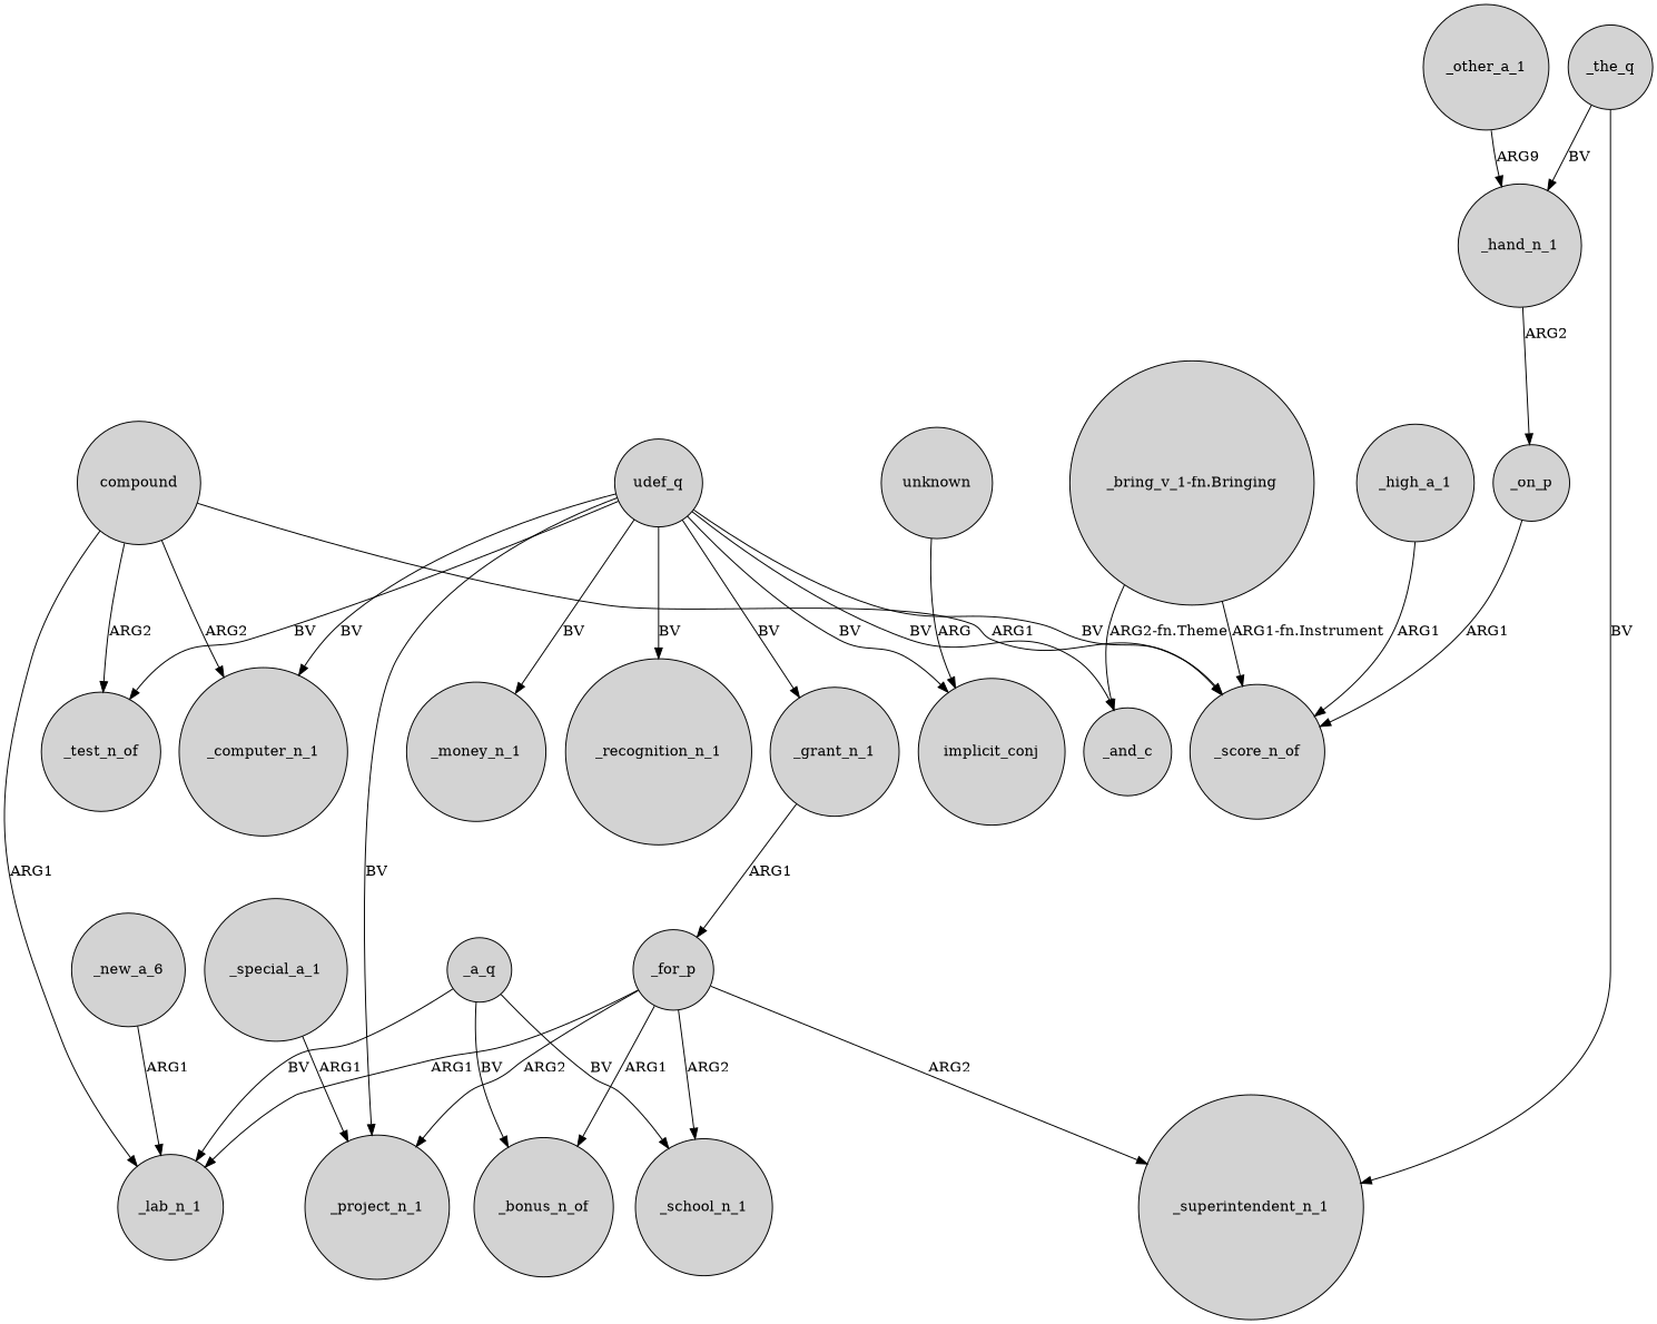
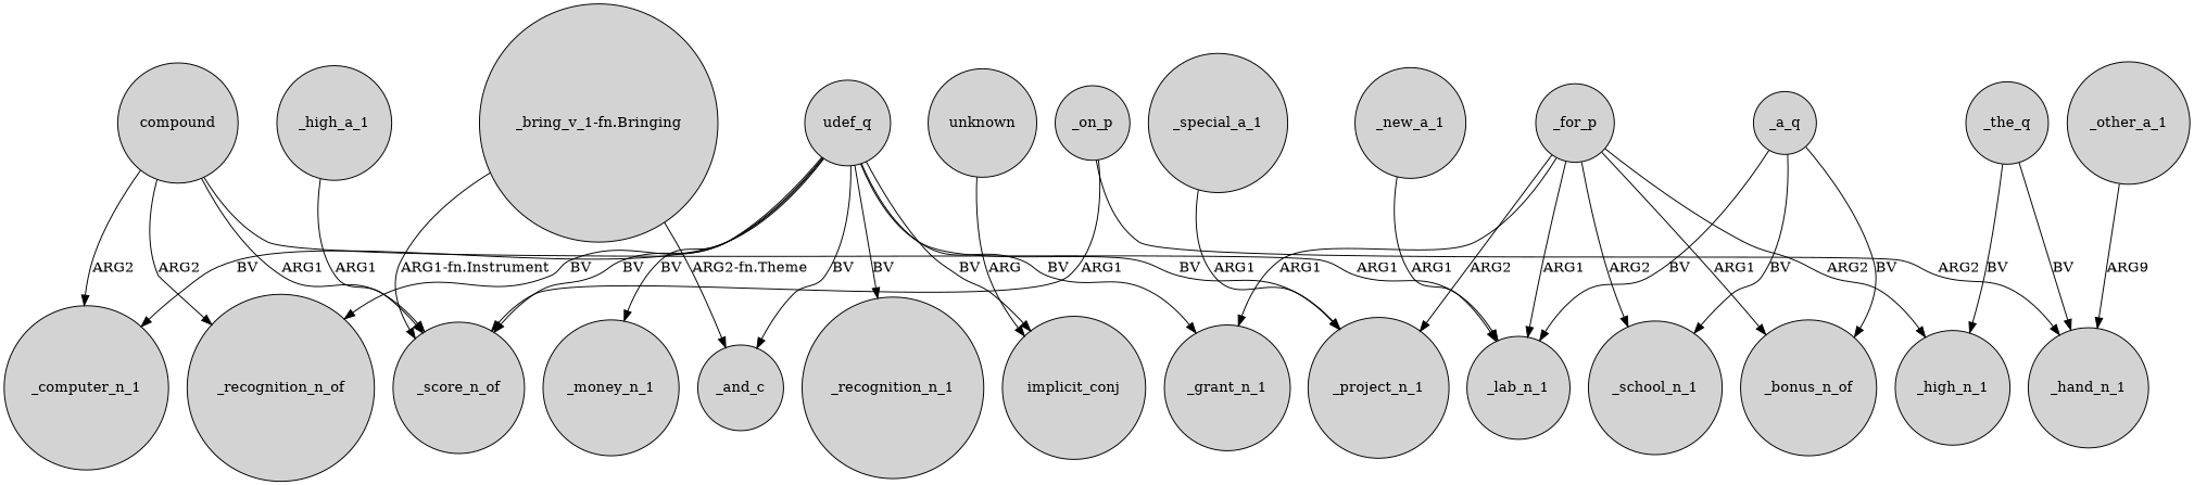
  digraph {
    node [shape=circle style=filled]
    compound
    _score_n_of
-   _test_n_of
+   _test_n_of [label=_recognition_n_of]
    _computer_n_1
    _lab_n_1
    udef_q
    _money_n_1
    _recognition_n_1
    _project_n_1
    implicit_conj
    _grant_n_1
    _and_c
    _high_a_1
    unknown
    _for_p
    _school_n_1
-   _superintendent_n_1
+   _superintendent_n_1 [label=_high_n_1]
    _bonus_n_of
    _the_q
    _hand_n_1
    _a_q
    "_bring_v_1-fn.Bringing"
    _other_a_1
-   _new_a_1 [label=_new_a_6]
+   _new_a_1
    _special_a_1
    _on_p
    compound -> _score_n_of [label=ARG1]
    compound -> _test_n_of [label=ARG2]
    compound -> _computer_n_1 [label=ARG2]
    compound -> _lab_n_1 [label=ARG1]
    udef_q -> _score_n_of [label=BV]
    udef_q -> _test_n_of [label=BV]
    udef_q -> _computer_n_1 [label=BV]
    udef_q -> _money_n_1 [label=BV]
    udef_q -> _recognition_n_1 [label=BV]
    udef_q -> _project_n_1 [label=BV]
    udef_q -> implicit_conj [label=BV]
    udef_q -> _grant_n_1 [label=BV]
    udef_q -> _and_c [label=BV]
    _high_a_1 -> _score_n_of [label=ARG1]
    unknown -> implicit_conj [label=ARG]
    _for_p -> _lab_n_1 [label=ARG1]
    _for_p -> _project_n_1 [label=ARG2]
-   _grant_n_1 -> _for_p [label=ARG1]
+   _for_p -> _grant_n_1 [label=ARG1]
    _for_p -> _school_n_1 [label=ARG2]
    _for_p -> _superintendent_n_1 [label=ARG2]
    _for_p -> _bonus_n_of [label=ARG1]
    _the_q -> _superintendent_n_1 [label=BV]
    _the_q -> _hand_n_1 [label=BV]
    _a_q -> _lab_n_1 [label=BV]
    _a_q -> _school_n_1 [label=BV]
    _a_q -> _bonus_n_of [label=BV]
    "_bring_v_1-fn.Bringing" -> _score_n_of [label="ARG1-fn.Instrument"]
    "_bring_v_1-fn.Bringing" -> _and_c [label="ARG2-fn.Theme"]
    _other_a_1 -> _hand_n_1 [label=ARG9]
    _new_a_1 -> _lab_n_1 [label=ARG1]
    _special_a_1 -> _project_n_1 [label=ARG1]
    _on_p -> _score_n_of [label=ARG1]
-   _hand_n_1 -> _on_p [label=ARG2]
+   _on_p -> _hand_n_1 [label=ARG2]
  }
